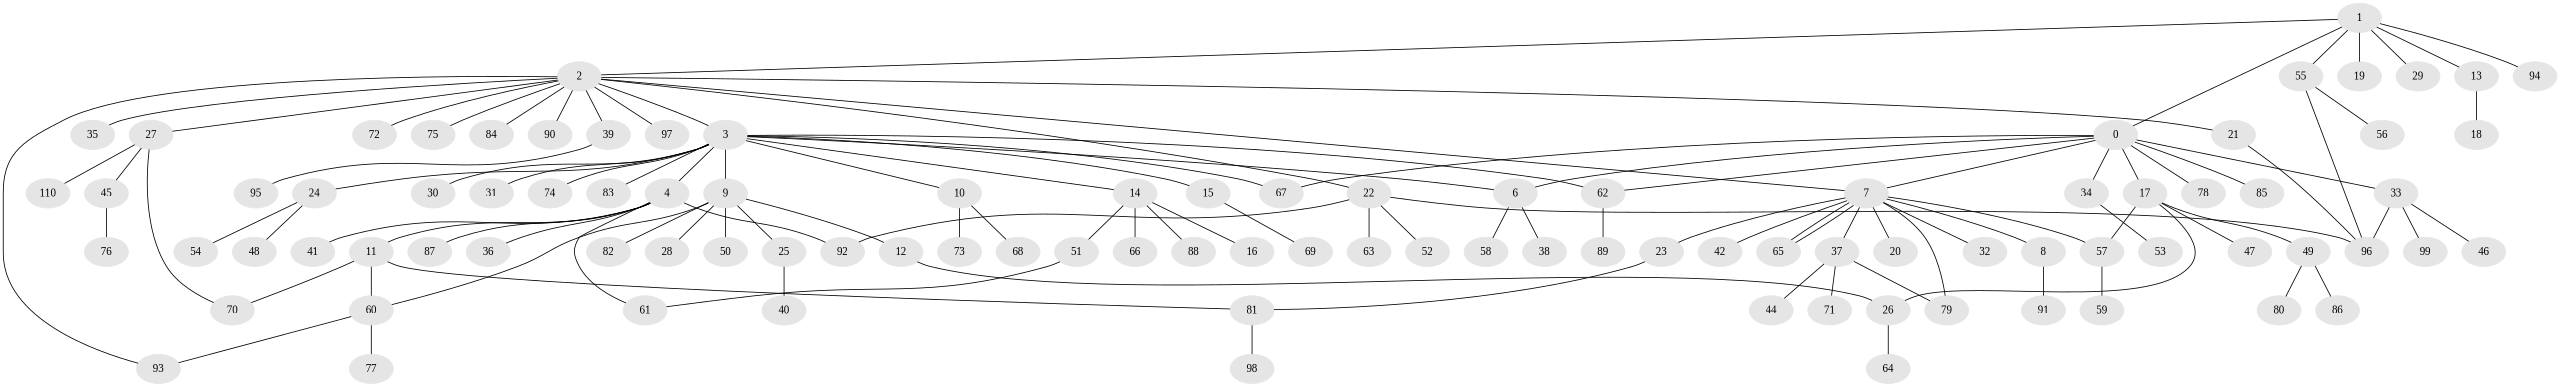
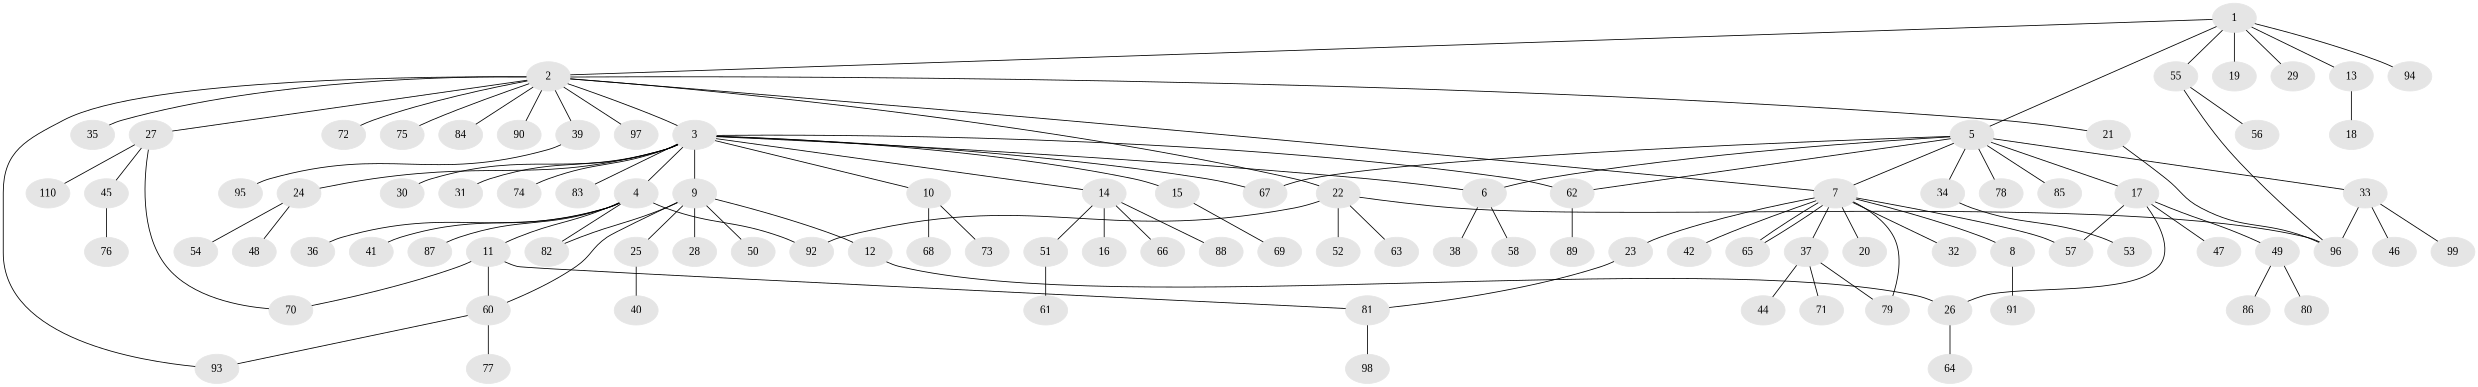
  graph {
    fontname="Liberation Serif"
    node [color=gray90 fontname="Liberation Serif" style=filled]
    edge [fontname="Liberation Serif"]
    1
    2
-   5 [label=0]
+   5
    13
    19
    29
    55
    94
    3
    7
    21
    22
    27
    35
    39
    72
    75
    84
    90
    93
    97
    6
    62
    67
    17
    33
    34
    78
    85
    18
    96
    56
    4
    9
    10
    14
    15
    24
    30
    31
    74
    83
    57
    8
    20
    23
    32
    37
    42
    65
    79
    92
    52
    63
    70
    45
    n57 [label=110]
    95
    11
    36
    41
    61
    87
    38
    58
    12
    25
    28
    50
    60
    82
    68
    73
    16
    51
    66
    88
    69
    48
    54
-   59
    89
    81
    26
    47
    49
    46
    99
    53
    91
    44
    71
    40
    77
    98
    64
    80
    86
    76
    1 -- 2
    1 -- 5
    1 -- 13
    1 -- 19
    1 -- 29
    1 -- 55
    1 -- 94
    2 -- 3
    2 -- 7
    2 -- 21
    2 -- 22
    2 -- 27
    2 -- 35
    2 -- 39
    2 -- 72
    2 -- 75
    2 -- 84
    2 -- 90
    2 -- 93
    2 -- 97
    5 -- 7
    5 -- 6
    5 -- 62
    5 -- 67
    5 -- 17
    5 -- 33
    5 -- 34
    5 -- 78
    5 -- 85
    13 -- 18
    55 -- 96
    55 -- 56
    3 -- 6
    3 -- 62
    3 -- 67
    3 -- 4
    3 -- 9
    3 -- 10
    3 -- 14
    3 -- 15
    3 -- 24
    3 -- 30
    3 -- 31
    3 -- 74
    3 -- 83
    7 -- 57
    7 -- 8
    7 -- 20
    7 -- 23
    7 -- 32
    7 -- 37
    7 -- 42
    7 -- 65
    7 -- 65
    7 -- 79
    21 -- 96
    22 -- 96
    22 -- 92
    22 -- 52
    22 -- 63
    27 -- 70
    27 -- 45
    27 -- n57
    39 -- 95
    6 -- 38
    6 -- 58
    62 -- 89
    17 -- 57
    17 -- 26
    17 -- 47
    17 -- 49
    33 -- 96
    33 -- 46
    33 -- 99
    34 -- 53
    4 -- 92
    4 -- 11
    4 -- 36
    4 -- 41
-   4 -- 61
+   4 -- 82
    4 -- 87
    9 -- 12
    9 -- 25
    9 -- 28
    9 -- 50
    9 -- 60
    9 -- 82
    10 -- 68
    10 -- 73
    14 -- 16
    14 -- 51
    14 -- 66
    14 -- 88
    15 -- 69
    24 -- 48
    24 -- 54
-   57 -- 59
    8 -- 91
    23 -- 81
    37 -- 79
    37 -- 44
    37 -- 71
    45 -- 76
    11 -- 70
    11 -- 60
    11 -- 81
    12 -- 26
    25 -- 40
    60 -- 93
    60 -- 77
    51 -- 61
    81 -- 98
    26 -- 64
    49 -- 80
    49 -- 86
  }
